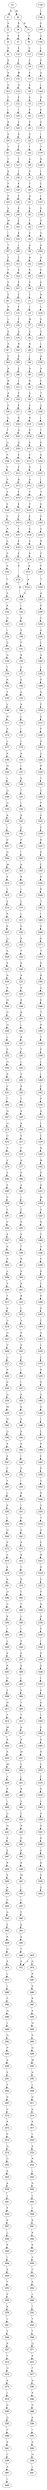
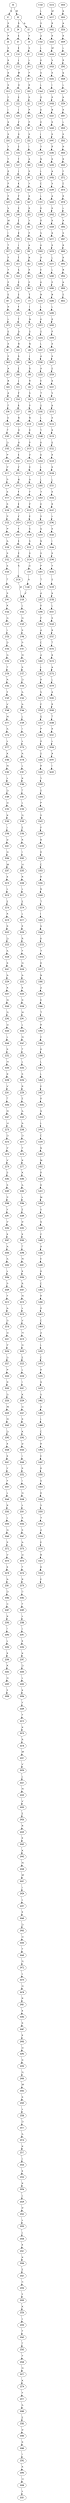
  strict digraph {
    fontname=Roboto
    node [fontname=Roboto]
    edge [fontname=Roboto]
    S0
    S1
    S2
    S3
    S4
    S5
    S6
    S7
    S8
    S9
    S10
    S11
    S12
    S13
    S14
    S15
    S16
    S17
    S18
    S19
    S20
    S21
    S22
    S23
    S24
    S25
    S26
    S27
    S28
    S29
    S30
    S31
    S32
    S33
    S34
    S35
    S36
    S37
    S38
    S39
    S40
    S41
    S42
    S43
    S44
    S45
    S46
    S47
    S48
    S49
    S50
    S51
    S52
    S53
    S54
    S55
    S56
    S57
    S58
    S59
    S60
    S61
    S62
    S63
    S64
    S65
    S66
    S67
    S68
    S69
    S70
    S71
    S72
    S73
    S74
    S75
    S76
    S77
    S78
    S79
    S80
    S81
    S82
    S83
    S84
    S85
    S86
    S87
    S88
    S89
    S90
    S91
    S92
    S93
    S94
    S95
    S96
    S97
    S98
    S99
    S100
    S101
    S102
    S103
    S104
    S105
    S106
    S107
    S108
    S109
    S110
    S111
    S112
    S113
    S114
    S115
    S116
    S117
    S118
    S119
    S120
    S121
    S122
    S123
    S124
    S125
    S126
    S127
    S128
    S129
    S130
    S131
    S132
    S133
    S134
    S135
    S136
    S137
    S138
    S139
    S140
    S141
    S142
    S144
    S145
    S143
    S146
    S147
    S148
    S149
    S150
    S151
    S152
    S153
    S154
    S155
    S156
    S157
    S158
    S159
    S160
    S161
    S162
    S163
    S164
    S165
    S166
    S167
    S168
    S169
    S170
    S171
    S172
    S173
    S174
    S175
    S176
    S177
    S178
    S179
    S180
    S181
    S182
    S183
    S184
    S185
    S186
    S187
    S188
    S189
    S190
    S191
    S192
    S193
    S194
    S195
    S196
    S197
    S198
    S199
    S200
    S201
    S202
    S203
    S204
    S205
    S206
    S207
    S208
    S209
    S210
    S211
    S212
    S213
    S214
    S215
    S216
    S217
    S218
    S219
    S220
    S221
    S222
    S223
    S224
    S225
    S226
    S227
    S228
    S229
    S230
    S231
    S232
    S233
    S234
    S235
    S236
    S237
    S238
    S239
    S240
    S241
    S242
    S243
    S244
    S245
    S246
    S247
    S248
    S249
    S250
    S251
    S252
    S253
    S254
    S255
    S256
    S257
    S258
    S259
    S260
    S261
    S262
    S263
    S264
    S265
    S266
    S267
    S268
    S269
    S270
    S271
    S272
    S273
    S274
    S275
    S276
    S277
    S278
    S279
    S280
    S281
    S282
    S283
    S284
    S285
    S286
    S287
    S288
    S289
    S290
    S291
    S292
    S293
    S294
    S295
    S296
    S297
    S298
    S299
    S300
    S301
    S302
    S303
    S304
    S305
    S306
    S307
    S308
    S309
    S310
    S311
    S312
    S313
    S314
    S315
    S316
    S317
    S318
    S319
    S320
    S321
    S322
    S323
    S324
    S325
    S326
    S327
    S328
    S329
    S330
    S331
    S332
    S333
    S334
    S335
    S336
    S337
    S338
    S339
    S340
    S341
    S342
    S343
    S344
    S345
    S346
    S347
    S348
    S349
    S350
    S351
    S352
    S353
    S354
    S355
    S356
    S357
    S358
    S359
    S360
    S361
    S362
    S363
    S364
    S365
    S366
    S367
    S368
    S369
    S370
    S371
    S372
    S373
    S374
    S375
    S376
    S377
    S378
    S379
    S380
    S381
    S382
    S383
    S384
    S385
    S386
    S387
    S388
    S389
    S390
    S391
    S392
    S393
    S394
    S395
    S396
    S397
    S398
    S399
    S400
    S401
    S402
    S403
    S404
    S405
    S406
    S407
    S408
    S409
    S410
-   S411
    S412
    S413
    S414
    S415
    S416
    S417
    S418
    S419
    S420
    S421
    S422
    S423
    S424
    S425
    S426
    S427
    S428
    S429
    S430
    S431
    S432
    S433
    S434
    S435
    S436
    S437
    S438
    S439
    S440
    S441
    S442
    S443
    S444
    S445
    S446
    S447
    S448
    S449
    S450
    S451
    S452
    S453
    S454
    S455
    S456
    S457
    S458
    S459
    S460
    S461
    S462
    S463
    S464
    S465
    S466
    S467
    S468
    S469
    S470
    S471
    S472
    S473
    S474
    S475
    S476
    S477
    S478
    S479
    S480
    S481
    S482
    S483
    S484
    S485
    S486
    S487
    S488
    S489
    S490
    S491
    S492
    S493
    S494
    S495
    S496
    S497
    S498
    S499
    S500
    S501
    S502
    S503
    S504
    S505
    S506
    S507
    S508
    S509
    S510
    S511
    S512
    S513
    S514
    S515
    S516
    S517
    S518
    S519
    S520
    S521
    S522
    S523
    S524
    S525
    S526
    S527
    S528
    S529
    S530
    S531
    S532
    S533
    S534
    S535
    S536
    S537
    S538
    S539
    S540
    S541
    S542
    S543
    S544
    S545
    S546
    S547
    S548
    S549
    S550
    S551
    S552
    S553
    S554
    S555
    S556
    S557
    S558
    S559
    S560
    S561
    S562
    S563
    S564
    S565
    S566
    S567
    S568
    S569
    S570
    S571
    S572
    S573
    S574
    S575
    S576
    S577
    S578
    S579
    S580
    S581
    S582
    S583
    S584
    S585
    S586
    S587
    S588
    S589
    S590
    S591
    S592
    S593
    S594
    S595
    S596
    S597
    S598
    S599
    S600
    S601
    S602
    S0 -> S1 [label=D]
    S0 -> S2 [label=M]
    S1 -> S3 [label=S]
    S2 -> S4 [label=D]
    S2 -> S5 [label=A]
    S3 -> S6 [label=P]
    S4 -> S7 [label=S]
    S5 -> S8 [label=T]
    S6 -> S9 [label=S]
    S7 -> S10 [label=E]
    S8 -> S11 [label=S]
    S9 -> S12 [label=K]
    S10 -> S13 [label=L]
    S11 -> S14 [label=L]
    S12 -> S15 [label=D]
    S13 -> S16 [label=M]
    S14 -> S17 [label=F]
    S15 -> S18 [label=S]
    S16 -> S19 [label=H]
    S17 -> S20 [label=D]
    S18 -> S21 [label=F]
    S19 -> S22 [label=S]
    S20 -> S23 [label=E]
    S21 -> S24 [label=I]
    S22 -> S25 [label=I]
    S23 -> S26 [label=P]
    S24 -> S27 [label=G]
    S25 -> S28 [label=V]
    S26 -> S29 [label=P]
    S27 -> S30 [label=S]
    S28 -> S31 [label=G]
    S29 -> S32 [label=S]
    S30 -> S33 [label=Y]
    S31 -> S34 [label=S]
    S32 -> S35 [label=I]
    S33 -> S36 [label=Y]
    S34 -> S37 [label=Y]
    S35 -> S38 [label=A]
    S36 -> S39 [label=Q]
    S37 -> S40 [label=I]
    S38 -> S41 [label=S]
    S39 -> S42 [label=P]
    S40 -> S43 [label=K]
    S41 -> S44 [label=Y]
    S42 -> S45 [label=P]
    S43 -> S46 [label=P]
    S44 -> S47 [label=Q]
    S45 -> S48 [label=V]
    S46 -> S49 [label=P]
    S47 -> S50 [label=D]
    S48 -> S51 [label=M]
    S49 -> S52 [label=E]
    S50 -> S53 [label=Y]
    S51 -> S54 [label=I]
    S52 -> S55 [label=R]
    S53 -> S56 [label=P]
    S54 -> S57 [label=T]
    S55 -> S58 [label=I]
    S56 -> S59 [label=A]
    S57 -> S60 [label=P]
    S58 -> S61 [label=F]
    S59 -> S62 [label=N]
    S60 -> S63 [label=T]
    S61 -> S64 [label=A]
    S62 -> S65 [label=K]
    S63 -> S66 [label=P]
    S64 -> S67 [label=P]
    S65 -> S68 [label=P]
    S66 -> S69 [label=G]
    S67 -> S70 [label=S]
    S68 -> S71 [label=F]
    S69 -> S72 [label=H]
    S70 -> S73 [label=F]
    S71 -> S74 [label=I]
    S72 -> S75 [label=L]
    S73 -> S76 [label=T]
    S74 -> S77 [label=N]
    S75 -> S78 [label=G]
    S76 -> S79 [label=Q]
    S77 -> S80 [label=S]
    S78 -> S81 [label=S]
    S79 -> S82 [label=N]
    S80 -> S83 [label=N]
    S81 -> S84 [label=P]
    S82 -> S85 [label=D]
    S83 -> S86 [label=I]
    S84 -> S87 [label=A]
    S85 -> S88 [label=E]
    S86 -> S89 [label=R]
    S87 -> S90 [label=N]
    S88 -> S91 [label=L]
    S89 -> S92 [label=R]
    S90 -> S93 [label=A]
    S91 -> S94 [label=P]
    S92 -> S95 [label=S]
    S93 -> S96 [label=F]
    S94 -> S97 [label=R]
    S95 -> S98 [label=P]
    S96 -> S99 [label=S]
    S97 -> S100 [label=N]
    S98 -> S101 [label=N]
    S99 -> S102 [label=T]
    S100 -> S103 [label=H]
    S101 -> S104 [label=K]
    S102 -> S105 [label=Q]
    S103 -> S106 [label=H]
    S104 -> S107 [label=P]
    S105 -> S108 [label=P]
    S106 -> S109 [label=S]
    S107 -> S110 [label=V]
    S108 -> S111 [label=P]
    S109 -> S112 [label=V]
    S110 -> S113 [label=K]
    S111 -> S114 [label=P]
    S112 -> S115 [label=N]
    S113 -> S116 [label=A]
    S114 -> S117 [label=S]
    S115 -> S118 [label=F]
    S116 -> S119 [label=Y]
    S117 -> S120 [label=S]
    S118 -> S121 [label=E]
    S119 -> S122 [label=P]
    S120 -> S123 [label=P]
    S121 -> S124 [label=V]
    S122 -> S125 [label=E]
    S123 -> S126 [label=P]
    S124 -> S127 [label=T]
    S125 -> S128 [label=S]
    S126 -> S129 [label=A]
    S127 -> S130 [label=S]
    S128 -> S131 [label=S]
    S129 -> S132 [label=S]
    S130 -> S133 [label=P]
    S131 -> S134 [label=S]
    S132 -> S135 [label=S]
    S133 -> S136 [label=K]
    S134 -> S137 [label=Q]
    S135 -> S138 [label=T]
    S136 -> S139 [label=M]
    S137 -> S140 [label=A]
    S138 -> S141 [label=S]
    S139 -> S142 [label=L]
    S140 -> S139 [label=V]
    S141 -> S144 [label=K]
    S142 -> S145 [label=Q]
    S144 -> S147 [label=G]
    S145 -> S148 [label=S]
    S143 -> S146 [label=L]
    S146 -> S149 [label=S]
    S147 -> S150 [label=I]
    S148 -> S151 [label=P]
    S149 -> S152 [label=A]
    S150 -> S153 [label=D]
    S151 -> S154 [label=N]
    S152 -> S155 [label=L]
    S153 -> S156 [label=G]
    S154 -> S157 [label=S]
    S155 -> S158 [label=K]
    S156 -> S159 [label=T]
    S157 -> S160 [label=Q]
    S158 -> S161 [label=G]
    S159 -> S162 [label=A]
    S160 -> S163 [label=A]
    S161 -> S164 [label=L]
    S162 -> S165 [label=F]
    S163 -> S166 [label=A]
    S164 -> S167 [label=Q]
    S165 -> S168 [label=V]
    S166 -> S169 [label=L]
    S167 -> S170 [label=D]
    S168 -> S171 [label=N]
    S169 -> S172 [label=I]
    S170 -> S173 [label=K]
    S171 -> S174 [label=A]
    S172 -> S175 [label=L]
    S173 -> S176 [label=I]
    S174 -> S177 [label=L]
    S175 -> S178 [label=A]
    S176 -> S179 [label=Y]
    S177 -> S180 [label=K]
    S178 -> S181 [label=L]
    S179 -> S182 [label=N]
    S180 -> S183 [label=N]
    S181 -> S184 [label=K]
    S182 -> S185 [label=L]
    S183 -> S186 [label=L]
    S184 -> S187 [label=T]
    S185 -> S188 [label=E]
    S186 -> S189 [label=Q]
    S187 -> S190 [label=L]
    S188 -> S191 [label=L]
    S189 -> S192 [label=Q]
    S190 -> S193 [label=Q]
    S191 -> S194 [label=D]
    S192 -> S195 [label=K]
    S193 -> S196 [label=E]
    S194 -> S197 [label=R]
    S195 -> S198 [label=I]
    S196 -> S199 [label=K]
    S197 -> S200 [label=S]
    S198 -> S201 [label=D]
    S199 -> S202 [label=I]
    S200 -> S203 [label=K]
    S201 -> S204 [label=Q]
    S202 -> S205 [label=H]
    S203 -> S206 [label=A]
    S204 -> S207 [label=M]
    S205 -> S208 [label=R]
    S206 -> S209 [label=E]
    S207 -> S210 [label=E]
    S208 -> S211 [label=L]
    S209 -> S212 [label=K]
    S210 -> S213 [label=L]
    S211 -> S214 [label=E]
    S212 -> S215 [label=N]
    S213 -> S216 [label=E]
    S214 -> S217 [label=L]
    S215 -> S218 [label=L]
    S216 -> S219 [label=K]
    S217 -> S220 [label=E]
    S218 -> S221 [label=K]
    S219 -> S222 [label=K]
    S220 -> S223 [label=R]
    S221 -> S224 [label=S]
    S222 -> S225 [label=Q]
    S223 -> S226 [label=T]
    S224 -> S227 [label=L]
    S225 -> S228 [label=A]
    S226 -> S229 [label=Q]
    S227 -> S230 [label=A]
    S228 -> S231 [label=K]
    S229 -> S232 [label=A]
    S230 -> S233 [label=A]
    S231 -> S234 [label=A]
    S232 -> S235 [label=E]
    S233 -> S236 [label=E]
    S234 -> S237 [label=K]
    S235 -> S238 [label=D]
    S236 -> S239 [label=T]
    S237 -> S240 [label=N]
    S238 -> S241 [label=N]
    S239 -> S242 [label=S]
    S240 -> S243 [label=Q]
    S241 -> S244 [label=L]
    S242 -> S245 [label=L]
    S243 -> S246 [label=Q]
    S244 -> S247 [label=N]
    S245 -> S248 [label=Y]
    S246 -> S249 [label=L]
    S247 -> S250 [label=T]
    S248 -> S251 [label=K]
    S249 -> S252 [label=S]
    S250 -> S253 [label=L]
    S251 -> S254 [label=D]
    S252 -> S255 [label=H]
    S253 -> S256 [label=S]
    S254 -> S257 [label=L]
    S255 -> S258 [label=R]
    S256 -> S259 [label=R]
    S257 -> S260 [label=L]
    S258 -> S261 [label=V]
    S259 -> S262 [label=E]
    S260 -> S263 [label=T]
    S261 -> S264 [label=T]
    S262 -> S265 [label=A]
    S263 -> S266 [label=K]
    S264 -> S267 [label=N]
    S265 -> S268 [label=A]
    S266 -> S269 [label=S]
    S267 -> S270 [label=H]
    S268 -> S271 [label=Q]
    S269 -> S272 [label=Q]
    S270 -> S273 [label=Q]
    S271 -> S274 [label=Y]
    S272 -> S275 [label=N]
    S273 -> S276 [label=P]
    S274 -> S277 [label=K]
    S275 -> S278 [label=S]
    S276 -> S279 [label=V]
    S277 -> S280 [label=K]
    S278 -> S281 [label=P]
    S279 -> S282 [label=S]
    S280 -> S283 [label=A]
    S281 -> S284 [label=T]
    S282 -> S285 [label=S]
    S283 -> S286 [label=L]
    S284 -> S287 [label=A]
    S285 -> S288 [label=P]
    S286 -> S289 [label=E]
    S287 -> S290 [label=K]
    S288 -> S291 [label=Y]
    S289 -> S292 [label=D]
    S290 -> S293 [label=P]
    S291 -> S294 [label=V]
    S292 -> S295 [label=E]
    S293 -> S296 [label=A]
    S294 -> S297 [label=E]
    S295 -> S298 [label=T]
    S296 -> S299 [label=E]
    S297 -> S300 [label=A]
    S298 -> S301 [label=N]
    S299 -> S302 [label=A]
    S300 -> S303 [label=A]
    S301 -> S304 [label=E]
    S302 -> S305 [label=L]
    S303 -> S306 [label=L]
    S304 -> S307 [label=R]
    S305 -> S308 [label=H]
    S306 -> S309 [label=P]
    S307 -> S310 [label=N]
    S308 -> S311 [label=S]
    S309 -> S312 [label=T]
    S310 -> S313 [label=L]
    S311 -> S314 [label=P]
    S312 -> S315 [label=A]
    S313 -> S316 [label=V]
    S314 -> S317 [label=Q]
    S315 -> S318 [label=G]
    S316 -> S319 [label=H]
    S317 -> S320 [label=P]
    S318 -> S321 [label=Q]
    S319 -> S322 [label=Q]
    S320 -> S323 [label=G]
    S321 -> S324 [label=P]
    S322 -> S325 [label=E]
    S323 -> S326 [label=S]
    S324 -> S327 [label=G]
    S325 -> S328 [label=L]
    S326 -> S329 [label=R]
    S327 -> S330 [label=P]
    S328 -> S331 [label=I]
    S329 -> S332 [label=Y]
    S330 -> S333 [label=D]
    S331 -> S334 [label=K]
    S332 -> S335 [label=S]
    S333 -> S336 [label=G]
    S334 -> S337 [label=Q]
    S335 -> S338 [label=P]
    S336 -> S339 [label=W]
    S337 -> S340 [label=K]
    S338 -> S341 [label=S]
    S339 -> S342 [label=N]
    S340 -> S343 [label=K]
    S341 -> S344 [label=P]
    S342 -> S345 [label=Q]
    S343 -> S346 [label=D]
    S344 -> S347 [label=N]
    S345 -> S348 [label=E]
    S346 -> S349 [label=I]
    S347 -> S350 [label=R]
    S348 -> S351 [label=E]
    S349 -> S352 [label=S]
    S350 -> S353 [label=E]
    S351 -> S354 [label=Y]
    S352 -> S355 [label=I]
    S353 -> S356 [label=R]
    S354 -> S357 [label=T]
    S355 -> S358 [label=Q]
    S356 -> S359 [label=N]
    S357 -> S360 [label=L]
    S358 -> S361 [label=L]
    S359 -> S362 [label=T]
    S360 -> S363 [label=K]
    S361 -> S364 [label=S]
    S362 -> S365 [label=I]
    S363 -> S366 [label=L]
    S364 -> S367 [label=S]
    S365 -> S368 [label=G]
    S366 -> S369 [label=Q]
    S367 -> S370 [label=A]
    S368 -> S371 [label=K]
    S369 -> S372 [label=S]
    S370 -> S373 [label=Q]
    S371 -> S374 [label=T]
    S372 -> S375 [label=V]
    S373 -> S376 [label=T]
    S374 -> S377 [label=R]
    S375 -> S378 [label=E]
    S376 -> S379 [label=R]
    S377 -> S380 [label=N]
    S378 -> S381 [label=A]
    S379 -> S382 [label=C]
    S380 -> S383 [label=A]
    S381 -> S384 [label=Q]
    S382 -> S385 [label=T]
    S383 -> S386 [label=D]
    S384 -> S387 [label=C]
    S385 -> S388 [label=L]
    S386 -> S389 [label=T]
    S387 -> S390 [label=K]
    S388 -> S391 [label=L]
    S389 -> S392 [label=R]
    S390 -> S393 [label=I]
    S391 -> S394 [label=E]
    S392 -> S395 [label=C]
    S393 -> S396 [label=L]
    S394 -> S397 [label=K]
    S395 -> S398 [label=R]
    S396 -> S399 [label=E]
    S397 -> S400 [label=Q]
    S398 -> S401 [label=L]
    S399 -> S402 [label=K]
    S400 -> S403 [label=L]
    S401 -> S404 [label=L]
    S402 -> S405 [label=Q]
    S403 -> S406 [label=E]
    S404 -> S407 [label=E]
    S405 -> S408 [label=F]
    S406 -> S409 [label=Y]
    S407 -> S410 [label=R]
-   S408 -> S411 [label=N]
    S409 -> S412 [label=T]
    S410 -> S413 [label=Q]
-   S411 -> S414 [label=Y]
    S412 -> S415 [label=K]
    S413 -> S416 [label=L]
    S414 -> S417 [label=M]
    S415 -> S418 [label=R]
    S416 -> S419 [label=E]
    S417 -> S420 [label=R]
    S418 -> S421 [label=M]
    S419 -> S422 [label=N]
    S420 -> S423 [label=K]
    S421 -> S424 [label=V]
    S422 -> S425 [label=M]
    S423 -> S426 [label=M]
    S424 -> S427 [label=L]
    S425 -> S428 [label=R]
    S426 -> S429 [label=V]
    S427 -> S430 [label=N]
    S428 -> S431 [label=R]
    S429 -> S432 [label=E]
    S430 -> S433 [label=V]
    S431 -> S434 [label=M]
    S432 -> S435 [label=I]
    S433 -> S436 [label=E]
    S434 -> S437 [label=V]
    S435 -> S438 [label=G]
    S436 -> S439 [label=R]
    S437 -> S440 [label=Q]
    S438 -> S441 [label=N]
    S439 -> S442 [label=E]
    S440 -> S443 [label=C]
    S441 -> S444 [label=K]
    S442 -> S445 [label=K]
    S443 -> S446 [label=A]
    S444 -> S447 [label=E]
    S445 -> S448 [label=N]
    S446 -> S449 [label=E]
    S447 -> S450 [label=R]
    S448 -> S451 [label=M]
    S449 -> S452 [label=R]
    S450 -> S453 [label=K]
    S451 -> S454 [label=I]
    S452 -> S455 [label=E]
    S453 -> S456 [label=A]
    S454 -> S457 [label=L]
    S455 -> S458 [label=R]
    S456 -> S459 [label=V]
    S457 -> S460 [label=E]
    S458 -> S461 [label=G]
    S459 -> S462 [label=A]
    S460 -> S463 [label=Q]
    S461 -> S464 [label=E]
    S462 -> S465 [label=E]
    S463 -> S466 [label=Q]
    S464 -> S467 [label=A]
    S465 -> S468 [label=K]
    S466 -> S469 [label=T]
    S467 -> S470 [label=L]
    S468 -> S471 [label=Q]
    S469 -> S472 [label=Q]
    S470 -> S473 [label=E]
    S471 -> S474 [label=S]
-   S475 -> S472 [label=L]
+   S472 -> S475 [label=L]
    S473 -> S476 [label=R]
    S474 -> S477 [label=L]
    S475 -> S478 [label=Q]
    S476 -> S479 [label=Q]
    S477 -> S480 [label=L]
    S478 -> S481 [label=R]
    S479 -> S482 [label=V]
    S480 -> S483 [label=P]
    S481 -> S484 [label=E]
    S482 -> S485 [label=A]
    S483 -> S486 [label=N]
    S484 -> S487 [label=K]
    S485 -> S488 [label=L]
    S486 -> S489 [label=L]
    S487 -> S490 [label=E]
    S488 -> S491 [label=E]
    S489 -> S492 [label=Q]
    S490 -> S493 [label=Q]
    S491 -> S494 [label=R]
    S492 -> S495 [label=P]
    S493 -> S496 [label=D]
    S494 -> S497 [label=E]
    S495 -> S498 [label=S]
    S496 -> S499 [label=Q]
    S497 -> S500 [label=R]
    S498 -> S501 [label=S]
    S499 -> S502 [label=M]
    S500 -> S503 [label=G]
    S501 -> S504 [label=S]
    S502 -> S505 [label=K]
    S503 -> S506 [label=R]
    S504 -> S507 [label=D]
    S505 -> S508 [label=L]
    S506 -> S509 [label=V]
    S507 -> S510 [label=V]
    S508 -> S511 [label=Q]
    S509 -> S512 [label=T]
    S510 -> S513 [label=K]
    S511 -> S514 [label=A]
    S512 -> S515 [label=A]
    S513 -> S516 [label=S]
    S514 -> S517 [label=K]
    S515 -> S518 [label=E]
    S516 -> S519 [label=Q]
    S517 -> S520 [label=L]
    S518 -> S521 [label=N]
    S519 -> S522 [label=G]
    S520 -> S523 [label=E]
    S521 -> S524 [label=R]
    S522 -> S525 [label=K]
    S523 -> S526 [label=K]
    S524 -> S527 [label=E]
    S525 -> S528 [label=K]
    S526 -> S529 [label=L]
-   S527 -> S530 [label=A]
    S528 -> S531 [label=L]
    S529 -> S532 [label=D]
    S530 -> S533 [label=Q]
    S531 -> S534 [label=E]
    S532 -> S535 [label=L]
    S533 -> S536 [label=A]
    S534 -> S537 [label=R]
    S535 -> S538 [label=L]
    S536 -> S539 [label=K]
    S537 -> S540 [label=L]
    S538 -> S541 [label=E]
    S539 -> S542 [label=L]
    S540 -> S543 [label=E]
    S541 -> S544 [label=K]
    S542 -> S545 [label=D]
    S543 -> S546 [label=I]
    S544 -> S547 [label=E]
    S545 -> S548 [label=Q]
    S546 -> S549 [label=E]
    S547 -> S550 [label=C]
    S548 -> S551 [label=L]
    S549 -> S552 [label=Y]
    S550 -> S553 [label=F]
    S551 -> S554 [label=K]
    S552 -> S555 [label=S]
    S553 -> S556 [label=K]
    S554 -> S557 [label=K]
    S555 -> S558 [label=K]
    S556 -> S559 [label=L]
    S557 -> S560 [label=L]
    S558 -> S561 [label=L]
    S559 -> S562 [label=T]
    S560 -> S563 [label=E]
    S561 -> S564 [label=S]
    S562 -> S565 [label=T]
    S563 -> S566 [label=H]
    S564 -> S567 [label=R]
    S565 -> S568 [label=T]
    S566 -> S569 [label=R]
    S567 -> S570 [label=T]
    S568 -> S571 [label=Q]
    S569 -> S572 [label=F]
    S570 -> S573 [label=Q]
    S571 -> S574 [label=K]
    S572 -> S575 [label=E]
    S573 -> S576 [label=A]
    S574 -> S577 [label=T]
    S575 -> S578 [label=D]
    S576 -> S579 [label=L]
    S577 -> S580 [label=A]
    S578 -> S581 [label=L]
    S579 -> S582 [label=A]
    S580 -> S583 [label=E]
    S581 -> S584 [label=A]
    S582 -> S585 [label=D]
    S583 -> S586 [label=D]
    S584 -> S587 [label=S]
    S585 -> S588 [label=T]
    S586 -> S589 [label=K]
    S587 -> S590 [label=R]
    S588 -> S591 [label=K]
    S589 -> S592 [label=I]
    S590 -> S593 [label=K]
    S591 -> S594 [label=L]
    S592 -> S595 [label=K]
    S593 -> S596 [label=N]
    S594 -> S597 [label=A]
    S595 -> S598 [label=H]
    S596 -> S599 [label=K]
    S597 -> S600 [label=I]
    S598 -> S601 [label=L]
    S599 -> S602 [label=S]
  }
